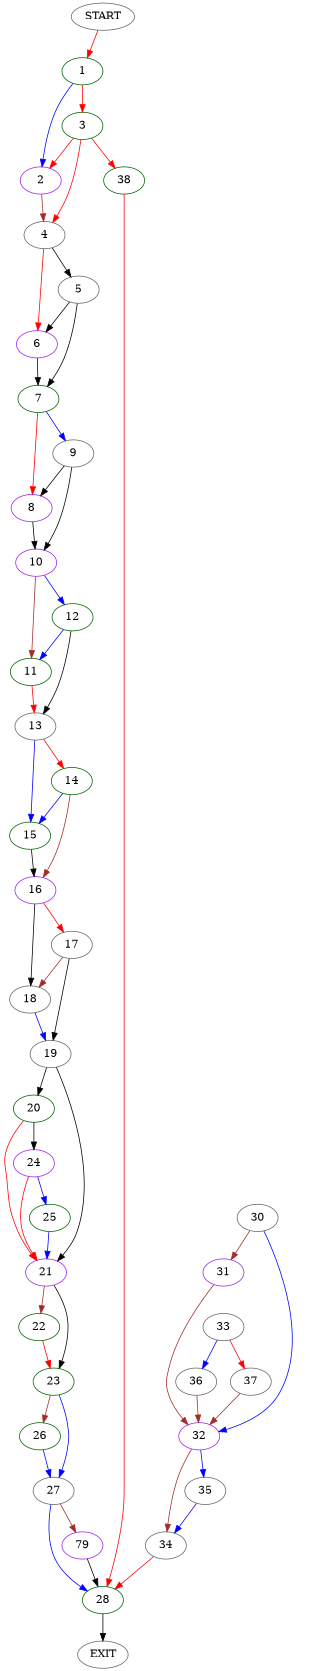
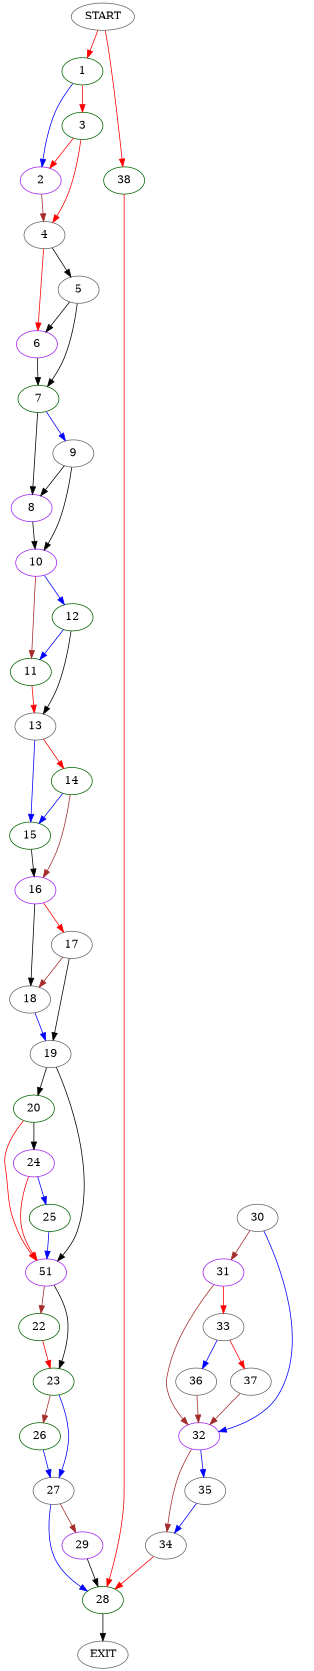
  digraph {
    node [color=gray40]
    edge [color=black]
    n1 [label=START]
    1 [color=darkgreen]
    38 [color=darkgreen]
    2 [color=purple]
    3 [color=darkgreen]
    28 [color=darkgreen]
    n7 [label=EXIT]
    4
    5
    6 [color=purple]
    7 [color=darkgreen]
    8 [color=purple]
    9
    10 [color=purple]
    11 [color=darkgreen]
    12 [color=darkgreen]
    13
    14 [color=darkgreen]
    15 [color=darkgreen]
    16 [color=purple]
    17
    18
    19
    20 [color=darkgreen]
-   21 [color=purple]
+   21 [color=purple label=51]
    24 [color=purple]
    22 [color=darkgreen]
    23 [color=darkgreen]
    25 [color=darkgreen]
    26 [color=darkgreen]
    27
-   29 [color=purple label=79]
+   29 [color=purple]
    31 [color=purple]
    30
    32 [color=purple]
    33
    34
    35
    36
    37
    n1 -> 1 [color=red]
-   3 -> 38 [color=red]
+   n1 -> 38 [color=red]
    1 -> 2 [color=blue]
    1 -> 3 [color=red]
    38 -> 28 [color=red]
    2 -> 4 [color=brown]
    3 -> 2 [color=red]
    3 -> 4 [color=red]
    28 -> n7
    4 -> 5
    4 -> 6 [color=red]
    5 -> 6
    5 -> 7
    6 -> 7
-   7 -> 8 [color=red]
+   7 -> 8
    7 -> 9 [color=blue]
    8 -> 10
    9 -> 8
    9 -> 10
    10 -> 11 [color=brown]
    10 -> 12 [color=blue]
    11 -> 13 [color=red]
    12 -> 11 [color=blue]
    12 -> 13
    13 -> 14 [color=red]
    13 -> 15 [color=blue]
    14 -> 15 [color=blue]
    14 -> 16 [color=brown]
    15 -> 16
    16 -> 17 [color=red]
    16 -> 18
    17 -> 18 [color=brown]
    17 -> 19
    18 -> 19 [color=blue]
    19 -> 20
    19 -> 21
    20 -> 21 [color=red]
    20 -> 24
    21 -> 22 [color=brown]
    21 -> 23
    24 -> 21 [color=red]
    24 -> 25 [color=blue]
    22 -> 23 [color=red]
    23 -> 26 [color=brown]
    23 -> 27 [color=blue]
    25 -> 21 [color=blue]
    26 -> 27 [color=blue]
    27 -> 28 [color=blue]
    27 -> 29 [color=brown]
    29 -> 28
    31 -> 32 [color=brown]
+   31 -> 33 [color=red]
    30 -> 31 [color=brown]
    30 -> 32 [color=blue]
    32 -> 34 [color=brown]
    32 -> 35 [color=blue]
    33 -> 36 [color=blue]
    33 -> 37 [color=red]
    34 -> 28 [color=red]
    35 -> 34 [color=blue]
    36 -> 32 [color=brown]
    37 -> 32 [color=brown]
  }
